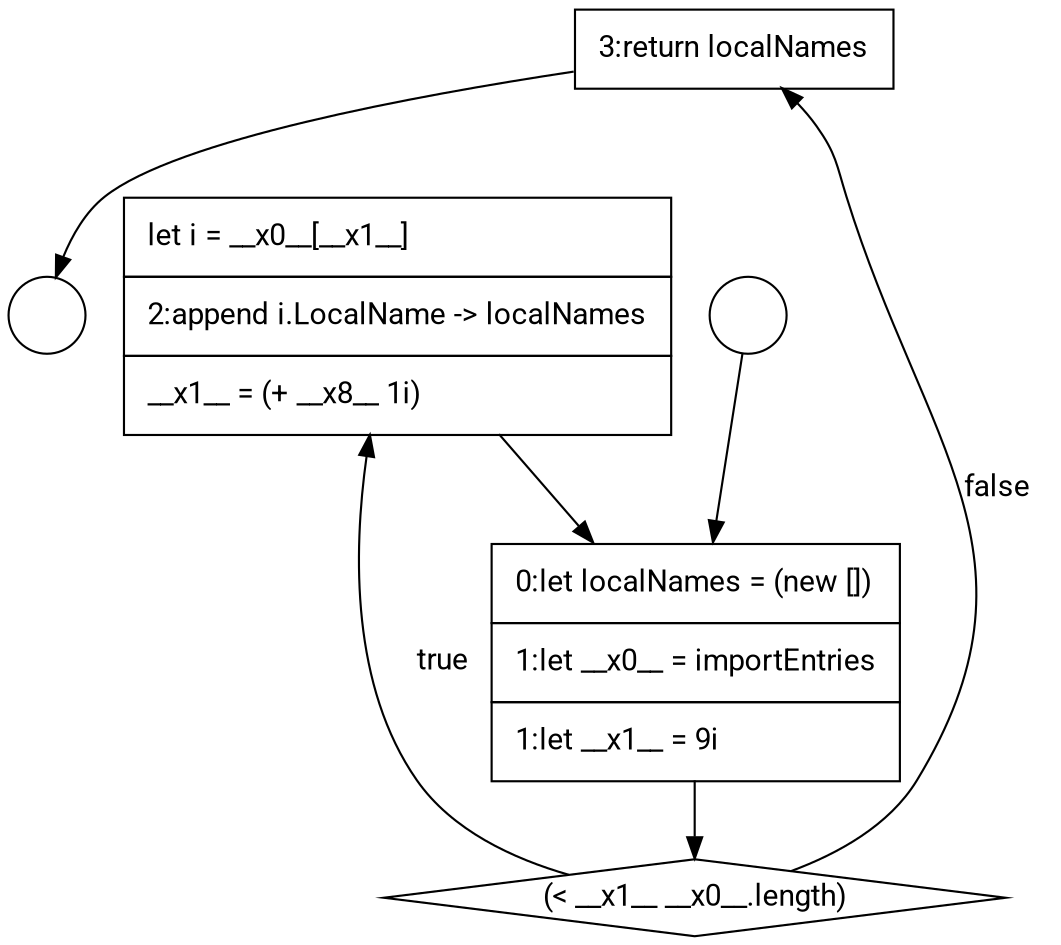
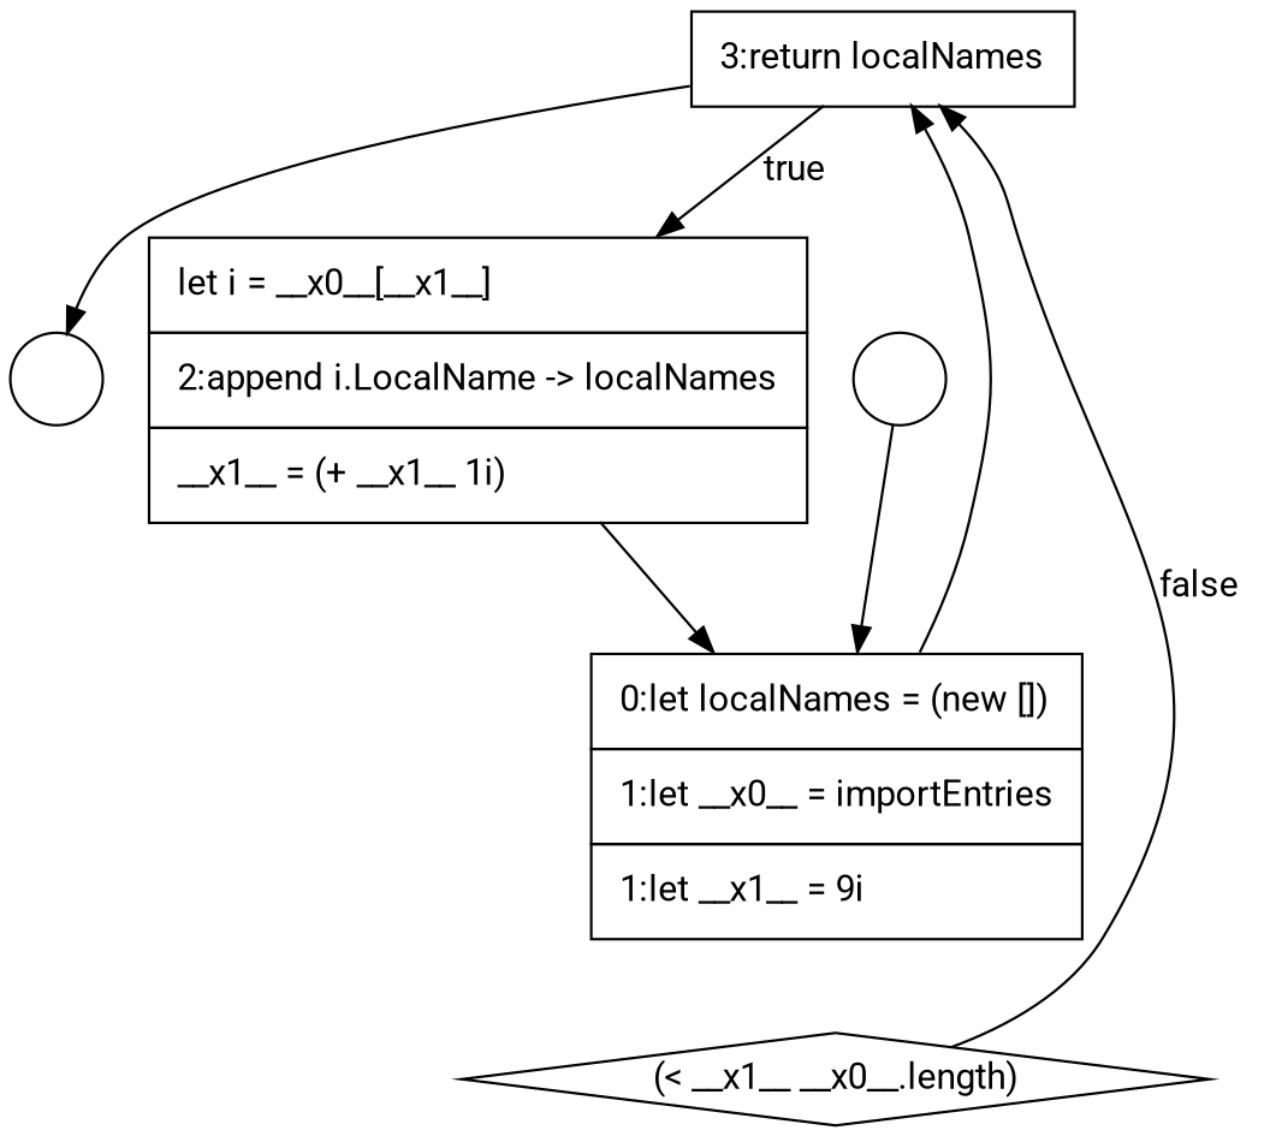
  digraph {
    fontname=Roboto
    node [color=black fillcolor=white fontname=Roboto shape=none style=filled]
    edge [color=black fontname=Roboto]
    n1 [label=<<font color="black">     <table border="0" cellborder="1" cellspacing="0" cellpadding="10">       <tr><td align="left">3:return localNames</td></tr>     </table>   </font>> margin=0]
    n2 [label=" " shape=circle]
    n3 [label=<<font color="black">     <table border="0" cellborder="1" cellspacing="0" cellpadding="10">       <tr><td align="left">0:let localNames = (new [])</td></tr>       <tr><td align="left">1:let __x0__ = importEntries</td></tr>       <tr><td align="left">1:let __x1__ = 9i</td></tr>     </table>   </font>> margin=0]
    n4 [label=<<font color="black">(&lt; __x1__ __x0__.length)</font>> shape=diamond]
-   n5 [label=<<font color="black">     <table border="0" cellborder="1" cellspacing="0" cellpadding="10">       <tr><td align="left">let i = __x0__[__x1__]</td></tr>       <tr><td align="left">2:append i.LocalName -&gt; localNames</td></tr>       <tr><td align="left">__x1__ = (+ __x8__ 1i)</td></tr>     </table>   </font>> margin=0]
+   n5 [label=<<font color="black">     <table border="0" cellborder="1" cellspacing="0" cellpadding="10">       <tr><td align="left">let i = __x0__[__x1__]</td></tr>       <tr><td align="left">2:append i.LocalName -&gt; localNames</td></tr>       <tr><td align="left">__x1__ = (+ __x1__ 1i)</td></tr>     </table>   </font>> margin=0]
    n6 [label=" " shape=circle]
    n1 -> n2
-   n3 -> n4
+   n3 -> n1
    n4 -> n1 [label=<<font color="black">false</font>>]
-   n4 -> n5 [label=<<font color="black">true</font>>]
+   n1 -> n5 [label=<<font color="black">true</font>>]
    n5 -> n3
    n6 -> n3
  }
